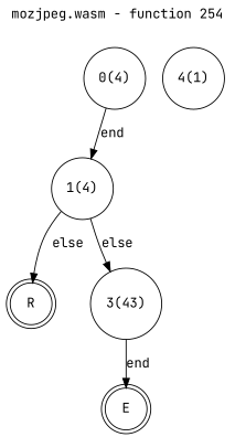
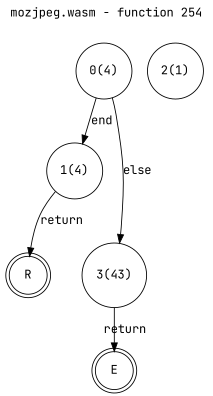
  digraph {
    fontname="JetBrains Mono"
    label="mozjpeg.wasm - function 254"
    labelfontcolor=black
    labelfontname=Helvetica
    labelfontsize=16
    labelloc=t
    node [fontname="JetBrains Mono" shape=circle fontcolor=black]
    edge [fontname="JetBrains Mono"]
    E [shape=doublecircle fontcolor=""]
    R [shape=doublecircle fontcolor=""]
    n3 [label="0(4)"]
    n4 [label="1(4)"]
    n5 [label="3(43)"]
-   n6 [label="4(1)"]
+   n6 [label="2(1)"]
    n3 -> n4 [label=end]
-   n4 -> n5 [label=else]
-   n4 -> R [label=else]
-   n5 -> E [label=end]
+   n3 -> n5 [label=else]
+   n4 -> R [label=return]
+   n5 -> E [label=return]
  }
